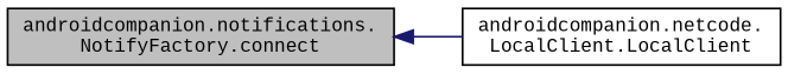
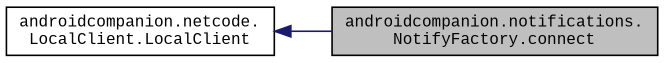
  digraph {
    rankdir=LR
    fontname="Liberation Mono"
    node [color=black fontname="Liberation Mono" fontsize=10 shape=record style=filled]
    n1 [fillcolor=grey75 fontcolor=black height=0.2 label="androidcompanion.notifications.\lNotifyFactory.connect" width=0.4]
    n2 [fillcolor=white height=0.2 label="androidcompanion.netcode.\lLocalClient.LocalClient" width=0.4]
-   n1 -> n2 [color=midnightblue dir=back fontname="Liberation Mono" fontsize=10 labelfontname=Helvetica labelfontsize=10 style=solid]
+   n2 -> n1 [color=midnightblue dir=back fontname="Liberation Mono" fontsize=10 labelfontname=Helvetica labelfontsize=10 style=solid]
  }
